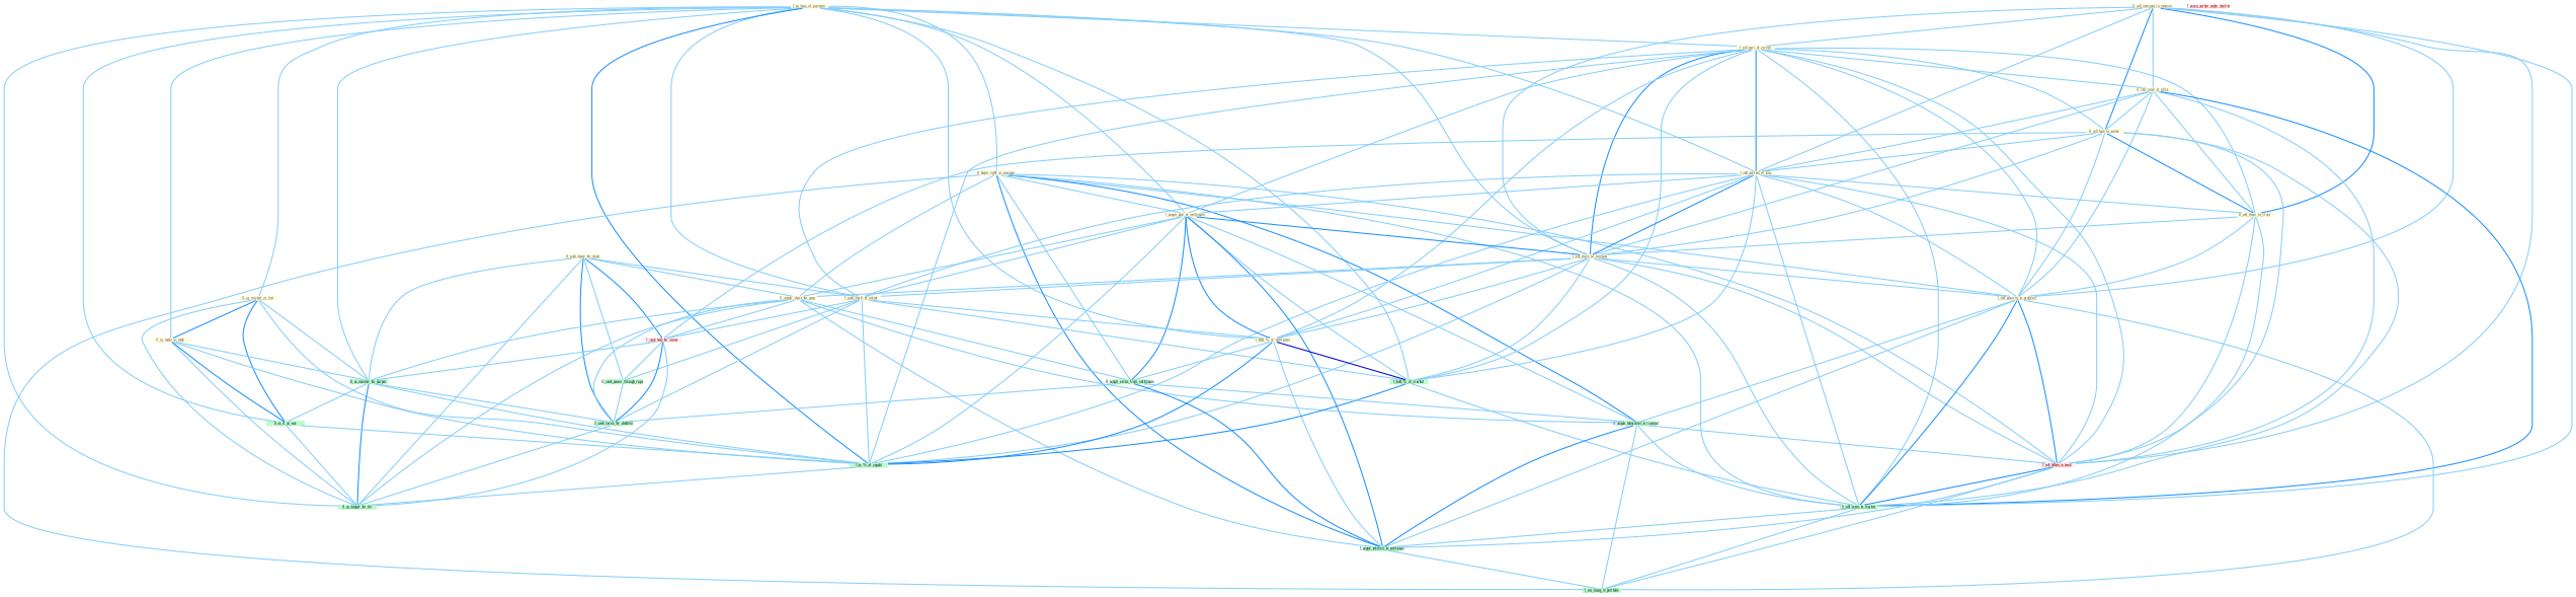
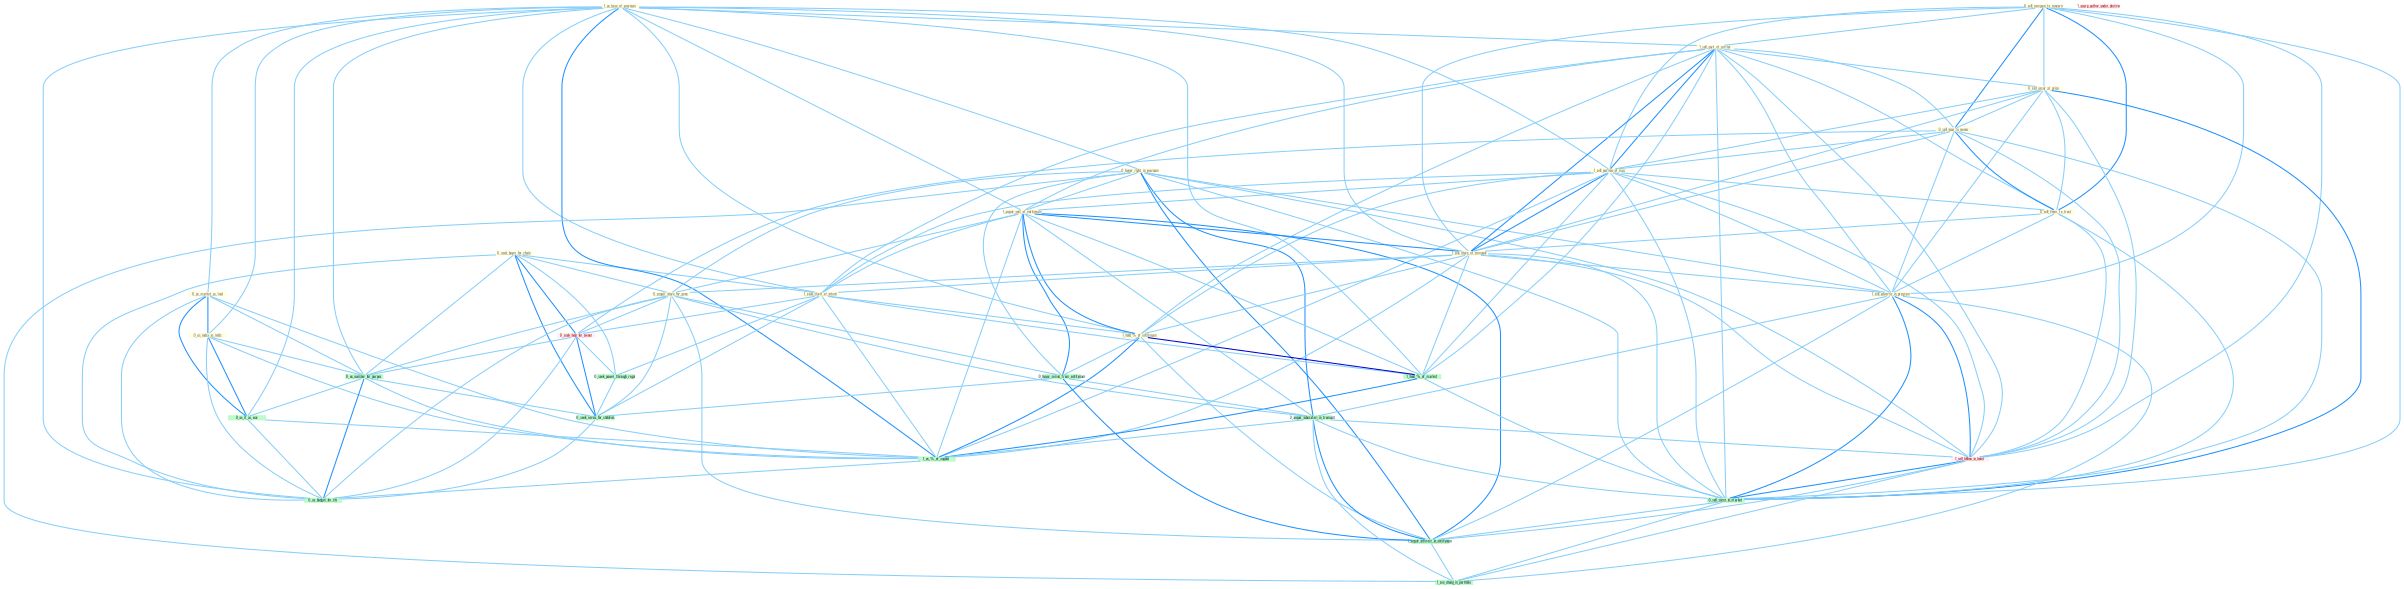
  graph {
    fontname=Oswald
    node [color="#ffffe0" fixedsize=true fontcolor="#8b7d6b" fontname=Oswald fontsize=4 shape=polygon style=filled]
    edge [color="#87cefa" fontname=Oswald w=1]
    "0_seek_buyer_for_chain " [height=.06 width=.5]
    "1_us_base_of_yearnum " [height=.06 width=.5]
    n3 [height=.06 label="0_buyer_right_in_yearnum" width=.5]
    "0_us_market_as_tool " [height=.06 width=.5]
    "0_us_index_as_indic " [height=.06 width=.5]
    "0_sell_compani_to_concern " [height=.06 width=.5]
    "1_sell_part_of_carrier " [height=.06 width=.5]
    "0_sell_secur_at_price " [height=.06 width=.5]
    "0_sell_loan_to_owner " [height=.06 width=.5]
    "1_sell_portion_of_issu " [height=.06 width=.5]
    "1_acquir_unit_of_entitynam " [height=.06 width=.5]
    "0_sell_them_to_trust " [height=.06 width=.5]
    "1_sell_share_of_compani " [height=.06 width=.5]
    "0_acquir_share_for_penc " [height=.06 width=.5]
    "1_seek_clarif_of_intent " [height=.06 width=.5]
    "1_hold_%_of_entitynam " [height=.06 width=.5]
    "1_sell_advertis_in_program " [height=.06 width=.5]
-   "1_seek_help_for_owner " [color="#fff0f5" fontcolor="#b22222" height=.06 width=.5]
+   "1_seek_help_for_owner " [color="#fff0f5" fontcolor="#b22222" height=.06 width=.5 label="0_seek_help_for_owner"]
    "1_sell_billion_in_bond " [color="#fff0f5" fontcolor="#b22222" height=.06 width=.5]
    "1_usurp_author_under_doctrin " [color="#fff0f5" fontcolor="#b22222" height=.06 width=.5]
    "0_seek_power_through_regul " [color="#BDFCC9" fontcolor="#2f4f4f" height=.06 width=.5]
    "0_us_number_for_purpos " [color="#BDFCC9" fontcolor="#2f4f4f" height=.06 width=.5]
    "0_seek_servic_for_children " [color="#BDFCC9" fontcolor="#2f4f4f" height=.06 width=.5]
    "0_us_budget_for_thi " [color="#BDFCC9" fontcolor="#2f4f4f" height=.06 width=.5]
    "1_hold_%_of_market " [color="#BDFCC9" fontcolor="#2f4f4f" height=.06 width=.5]
    "0_us_it_as_wai " [color="#BDFCC9" fontcolor="#2f4f4f" height=.06 width=.5]
    "1_us_%_of_capabl " [color="#BDFCC9" fontcolor="#2f4f4f" height=.06 width=.5]
-   "0_acquir_servic_from_entitynam " [color="#BDFCC9" fontcolor="#2f4f4f" height=.06 width=.5]
+   "0_acquir_servic_from_entitynam " [color="#BDFCC9" fontcolor="#2f4f4f" height=.06 width=.5 label="0_buyer_servic_from_entitynam"]
    "0_acquir_laboratori_in_transact " [color="#BDFCC9" fontcolor="#2f4f4f" height=.06 width=.5]
    "0_sell_secur_in_market " [color="#BDFCC9" fontcolor="#2f4f4f" height=.06 width=.5]
    "1_acquir_interest_in_entitynam " [color="#BDFCC9" fontcolor="#2f4f4f" height=.06 width=.5]
    "1_see_chang_in_portfolio " [color="#BDFCC9" fontcolor="#2f4f4f" height=.06 width=.5]
    subgraph sub_1 {
      "0_seek_buyer_for_chain "
      "1_us_base_of_yearnum "
      n3
      "0_us_market_as_tool "
      "0_us_index_as_indic "
      "0_sell_compani_to_concern "
      "1_sell_part_of_carrier "
      "0_sell_secur_at_price "
      "0_sell_loan_to_owner "
      "1_sell_portion_of_issu "
      "1_acquir_unit_of_entitynam "
      "0_sell_them_to_trust "
      "1_sell_share_of_compani "
      "0_acquir_share_for_penc "
      "1_seek_clarif_of_intent "
      "1_hold_%_of_entitynam "
      "1_sell_advertis_in_program "
    }
    subgraph sub_2 {
      "1_seek_help_for_owner "
      "1_sell_billion_in_bond "
      "1_usurp_author_under_doctrin "
    }
    "0_seek_buyer_for_chain " -- "0_acquir_share_for_penc "
    "0_seek_buyer_for_chain " -- "1_seek_clarif_of_intent "
    "0_seek_buyer_for_chain " -- "1_seek_help_for_owner " [color="#1e90ff" w=2]
    "0_seek_buyer_for_chain " -- "0_seek_power_through_regul "
    "0_seek_buyer_for_chain " -- "0_us_number_for_purpos "
    "0_seek_buyer_for_chain " -- "0_seek_servic_for_children " [color="#1e90ff" w=2]
    "0_seek_buyer_for_chain " -- "0_us_budget_for_thi "
    "1_us_base_of_yearnum " -- n3
    "1_us_base_of_yearnum " -- "0_us_market_as_tool "
    "1_us_base_of_yearnum " -- "0_us_index_as_indic "
    "1_us_base_of_yearnum " -- "1_sell_part_of_carrier "
    "1_us_base_of_yearnum " -- "1_sell_portion_of_issu "
    "1_us_base_of_yearnum " -- "1_acquir_unit_of_entitynam "
    "1_us_base_of_yearnum " -- "1_sell_share_of_compani "
    "1_us_base_of_yearnum " -- "1_seek_clarif_of_intent "
    "1_us_base_of_yearnum " -- "1_hold_%_of_entitynam "
    "1_us_base_of_yearnum " -- "0_us_number_for_purpos "
    "1_us_base_of_yearnum " -- "0_us_budget_for_thi "
    "1_us_base_of_yearnum " -- "1_hold_%_of_market "
    "1_us_base_of_yearnum " -- "0_us_it_as_wai "
    "1_us_base_of_yearnum " -- "1_us_%_of_capabl " [color="#1e90ff" w=2]
    n3 -- "1_acquir_unit_of_entitynam "
    n3 -- "0_acquir_share_for_penc "
    n3 -- "1_sell_advertis_in_program "
    n3 -- "1_sell_billion_in_bond "
    n3 -- "0_acquir_servic_from_entitynam "
    n3 -- "0_acquir_laboratori_in_transact " [color="#1e90ff" w=2]
    n3 -- "0_sell_secur_in_market "
    n3 -- "1_acquir_interest_in_entitynam " [color="#1e90ff" w=2]
    n3 -- "1_see_chang_in_portfolio "
    "0_us_market_as_tool " -- "0_us_index_as_indic " [color="#1e90ff" w=2]
    "0_us_market_as_tool " -- "0_us_number_for_purpos "
    "0_us_market_as_tool " -- "0_us_budget_for_thi "
    "0_us_market_as_tool " -- "0_us_it_as_wai " [color="#1e90ff" w=2]
    "0_us_market_as_tool " -- "1_us_%_of_capabl "
    "0_us_index_as_indic " -- "0_us_number_for_purpos "
    "0_us_index_as_indic " -- "0_us_budget_for_thi "
    "0_us_index_as_indic " -- "0_us_it_as_wai " [color="#1e90ff" w=2]
    "0_us_index_as_indic " -- "1_us_%_of_capabl "
    "0_sell_compani_to_concern " -- "1_sell_part_of_carrier "
    "0_sell_compani_to_concern " -- "0_sell_secur_at_price "
    "0_sell_compani_to_concern " -- "0_sell_loan_to_owner " [color="#1e90ff" w=2]
    "0_sell_compani_to_concern " -- "1_sell_portion_of_issu "
    "0_sell_compani_to_concern " -- "0_sell_them_to_trust " [color="#1e90ff" w=2]
    "0_sell_compani_to_concern " -- "1_sell_share_of_compani "
    "0_sell_compani_to_concern " -- "1_sell_advertis_in_program "
    "0_sell_compani_to_concern " -- "1_sell_billion_in_bond "
    "0_sell_compani_to_concern " -- "0_sell_secur_in_market "
    "1_sell_part_of_carrier " -- "0_sell_secur_at_price "
    "1_sell_part_of_carrier " -- "0_sell_loan_to_owner "
    "1_sell_part_of_carrier " -- "1_sell_portion_of_issu " [color="#1e90ff" w=2]
    "1_sell_part_of_carrier " -- "1_acquir_unit_of_entitynam "
    "1_sell_part_of_carrier " -- "0_sell_them_to_trust "
    "1_sell_part_of_carrier " -- "1_sell_share_of_compani " [color="#1e90ff" w=2]
    "1_sell_part_of_carrier " -- "1_seek_clarif_of_intent "
    "1_sell_part_of_carrier " -- "1_hold_%_of_entitynam "
    "1_sell_part_of_carrier " -- "1_sell_advertis_in_program "
    "1_sell_part_of_carrier " -- "1_sell_billion_in_bond "
    "1_sell_part_of_carrier " -- "1_hold_%_of_market "
-   "1_sell_part_of_carrier " -- "1_us_%_of_capabl "
+   "0_acquir_laboratori_in_transact " -- "1_us_%_of_capabl "
    "1_sell_part_of_carrier " -- "0_sell_secur_in_market "
    "0_sell_secur_at_price " -- "0_sell_loan_to_owner "
    "0_sell_secur_at_price " -- "1_sell_portion_of_issu "
    "0_sell_secur_at_price " -- "0_sell_them_to_trust "
    "0_sell_secur_at_price " -- "1_sell_share_of_compani "
    "0_sell_secur_at_price " -- "1_sell_advertis_in_program "
    "0_sell_secur_at_price " -- "1_sell_billion_in_bond "
    "0_sell_secur_at_price " -- "0_sell_secur_in_market " [color="#1e90ff" w=2]
    "0_sell_loan_to_owner " -- "1_sell_portion_of_issu "
    "0_sell_loan_to_owner " -- "0_sell_them_to_trust " [color="#1e90ff" w=2]
    "0_sell_loan_to_owner " -- "1_sell_share_of_compani "
    "0_sell_loan_to_owner " -- "1_sell_advertis_in_program "
    "0_sell_loan_to_owner " -- "1_seek_help_for_owner "
    "0_sell_loan_to_owner " -- "1_sell_billion_in_bond "
    "0_sell_loan_to_owner " -- "0_sell_secur_in_market "
    "1_sell_portion_of_issu " -- "1_acquir_unit_of_entitynam "
    "1_sell_portion_of_issu " -- "0_sell_them_to_trust "
    "1_sell_portion_of_issu " -- "1_sell_share_of_compani " [color="#1e90ff" w=2]
    "1_sell_portion_of_issu " -- "1_seek_clarif_of_intent "
    "1_sell_portion_of_issu " -- "1_hold_%_of_entitynam "
    "1_sell_portion_of_issu " -- "1_sell_advertis_in_program "
    "1_sell_portion_of_issu " -- "1_sell_billion_in_bond "
    "1_sell_portion_of_issu " -- "1_hold_%_of_market "
    "1_sell_portion_of_issu " -- "1_us_%_of_capabl "
    "1_sell_portion_of_issu " -- "0_sell_secur_in_market "
    "1_acquir_unit_of_entitynam " -- "1_sell_share_of_compani " [color="#1e90ff"]
    "1_acquir_unit_of_entitynam " -- "0_acquir_share_for_penc "
    "1_acquir_unit_of_entitynam " -- "1_seek_clarif_of_intent "
    "1_acquir_unit_of_entitynam " -- "1_hold_%_of_entitynam " [color="#1e90ff" w=2]
    "1_acquir_unit_of_entitynam " -- "1_hold_%_of_market "
    "1_acquir_unit_of_entitynam " -- "1_us_%_of_capabl "
    "1_acquir_unit_of_entitynam " -- "0_acquir_servic_from_entitynam " [color="#1e90ff" w=2]
    "1_acquir_unit_of_entitynam " -- "0_acquir_laboratori_in_transact "
    "1_acquir_unit_of_entitynam " -- "1_acquir_interest_in_entitynam " [color="#1e90ff" w=2]
    "0_sell_them_to_trust " -- "1_sell_share_of_compani "
    "0_sell_them_to_trust " -- "1_sell_advertis_in_program "
    "0_sell_them_to_trust " -- "1_sell_billion_in_bond "
    "0_sell_them_to_trust " -- "0_sell_secur_in_market "
    "1_sell_share_of_compani " -- "0_acquir_share_for_penc "
    "1_sell_share_of_compani " -- "1_seek_clarif_of_intent "
    "1_sell_share_of_compani " -- "1_hold_%_of_entitynam "
    "1_sell_share_of_compani " -- "1_sell_advertis_in_program "
    "1_sell_share_of_compani " -- "1_sell_billion_in_bond "
    "1_sell_share_of_compani " -- "1_hold_%_of_market "
    "1_sell_share_of_compani " -- "1_us_%_of_capabl "
    "1_sell_share_of_compani " -- "0_sell_secur_in_market "
    "0_acquir_share_for_penc " -- "1_seek_help_for_owner "
    "0_acquir_share_for_penc " -- "0_us_number_for_purpos "
    "0_acquir_share_for_penc " -- "0_seek_servic_for_children "
    "0_acquir_share_for_penc " -- "0_us_budget_for_thi "
    "0_acquir_share_for_penc " -- "0_acquir_servic_from_entitynam "
    "0_acquir_share_for_penc " -- "0_acquir_laboratori_in_transact "
    "0_acquir_share_for_penc " -- "1_acquir_interest_in_entitynam "
    "1_seek_clarif_of_intent " -- "1_hold_%_of_entitynam "
    "1_seek_clarif_of_intent " -- "1_seek_help_for_owner "
    "1_seek_clarif_of_intent " -- "0_seek_power_through_regul "
    "1_seek_clarif_of_intent " -- "0_seek_servic_for_children "
    "1_seek_clarif_of_intent " -- "1_hold_%_of_market "
    "1_seek_clarif_of_intent " -- "1_us_%_of_capabl "
    "1_hold_%_of_entitynam " -- "1_hold_%_of_market " [color="#0000cd" w=3]
    "1_hold_%_of_entitynam " -- "1_us_%_of_capabl " [color="#1e90ff" w=2]
    "1_hold_%_of_entitynam " -- "0_acquir_servic_from_entitynam "
    "1_hold_%_of_entitynam " -- "1_acquir_interest_in_entitynam "
    "1_sell_advertis_in_program " -- "1_sell_billion_in_bond " [color="#1e90ff" w=2]
    "1_sell_advertis_in_program " -- "0_acquir_laboratori_in_transact "
    "1_sell_advertis_in_program " -- "0_sell_secur_in_market " [color="#1e90ff" w=2]
    "1_sell_advertis_in_program " -- "1_acquir_interest_in_entitynam "
    "1_sell_advertis_in_program " -- "1_see_chang_in_portfolio "
    "1_seek_help_for_owner " -- "0_seek_power_through_regul "
    "1_seek_help_for_owner " -- "0_us_number_for_purpos "
    "1_seek_help_for_owner " -- "0_seek_servic_for_children " [color="#1e90ff" w=2]
    "1_seek_help_for_owner " -- "0_us_budget_for_thi "
    "1_sell_billion_in_bond " -- "0_sell_secur_in_market " [color="#1e90ff" w=2]
    "1_sell_billion_in_bond " -- "1_acquir_interest_in_entitynam "
    "1_sell_billion_in_bond " -- "1_see_chang_in_portfolio "
    "0_seek_power_through_regul " -- "0_seek_servic_for_children "
    "0_us_number_for_purpos " -- "0_seek_servic_for_children "
    "0_us_number_for_purpos " -- "0_us_budget_for_thi " [color="#1e90ff" w=2]
    "0_us_number_for_purpos " -- "0_us_it_as_wai "
    "0_us_number_for_purpos " -- "1_us_%_of_capabl "
    "0_seek_servic_for_children " -- "0_us_budget_for_thi "
    "1_hold_%_of_market " -- "1_us_%_of_capabl " [color="#1e90ff" w=2]
    "1_hold_%_of_market " -- "0_sell_secur_in_market "
    "0_us_it_as_wai " -- "0_us_budget_for_thi "
    "0_us_it_as_wai " -- "1_us_%_of_capabl "
    "1_us_%_of_capabl " -- "0_us_budget_for_thi "
    "0_acquir_servic_from_entitynam " -- "0_seek_servic_for_children "
    "0_acquir_servic_from_entitynam " -- "0_acquir_laboratori_in_transact "
    "0_acquir_servic_from_entitynam " -- "1_acquir_interest_in_entitynam " [color="#1e90ff" w=2]
    "0_acquir_laboratori_in_transact " -- "1_sell_billion_in_bond "
    "0_acquir_laboratori_in_transact " -- "0_sell_secur_in_market "
    "0_acquir_laboratori_in_transact " -- "1_acquir_interest_in_entitynam " [color="#1e90ff" w=2]
    "0_acquir_laboratori_in_transact " -- "1_see_chang_in_portfolio "
    "0_sell_secur_in_market " -- "1_acquir_interest_in_entitynam "
    "0_sell_secur_in_market " -- "1_see_chang_in_portfolio "
    "1_acquir_interest_in_entitynam " -- "1_see_chang_in_portfolio "
  }
